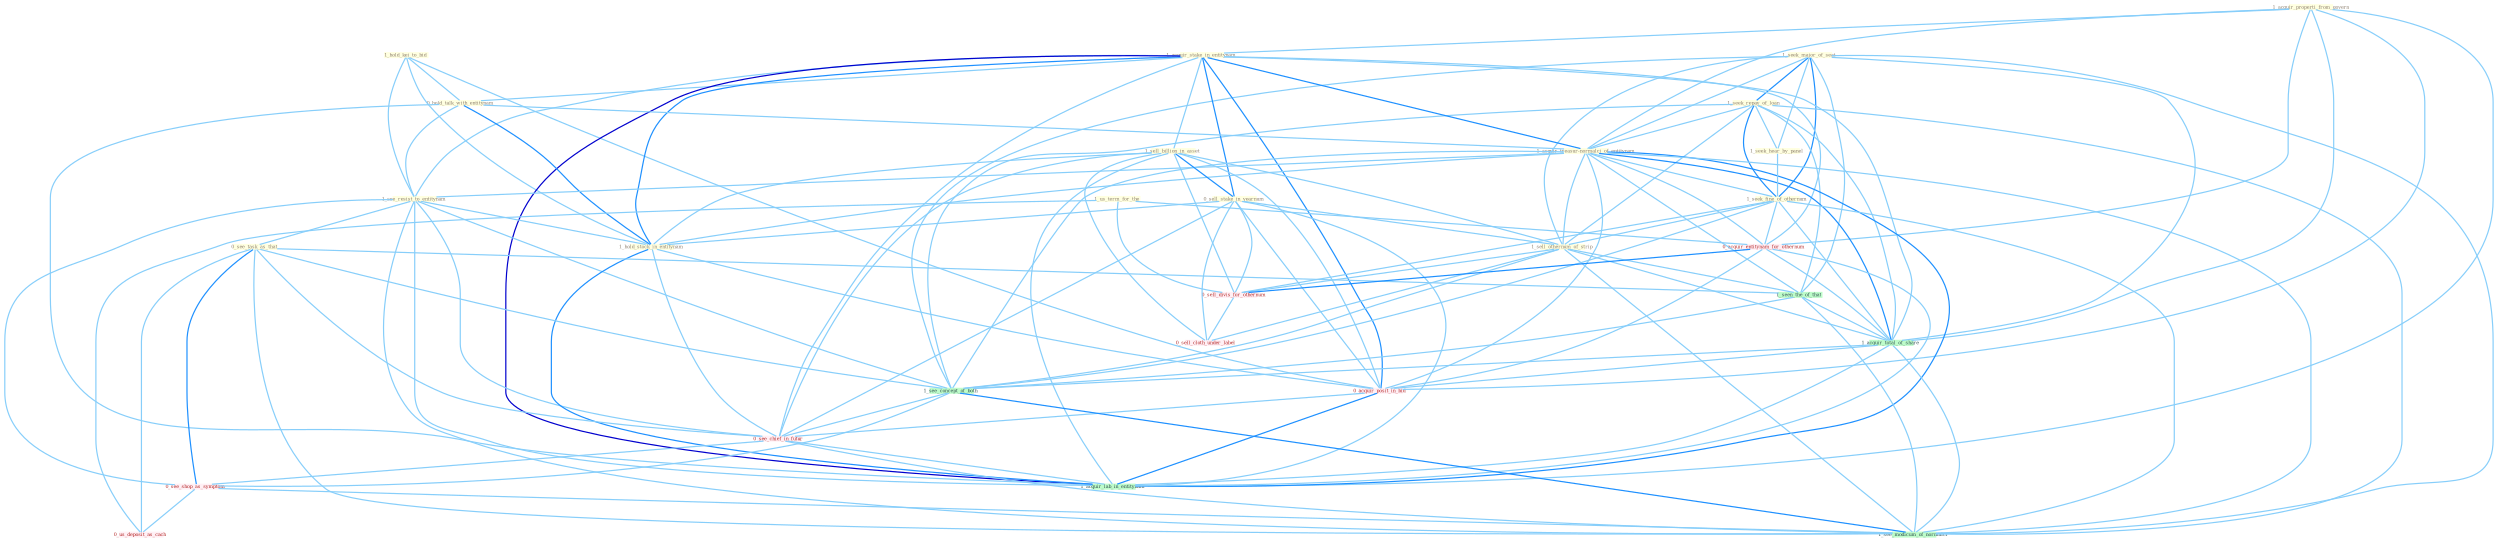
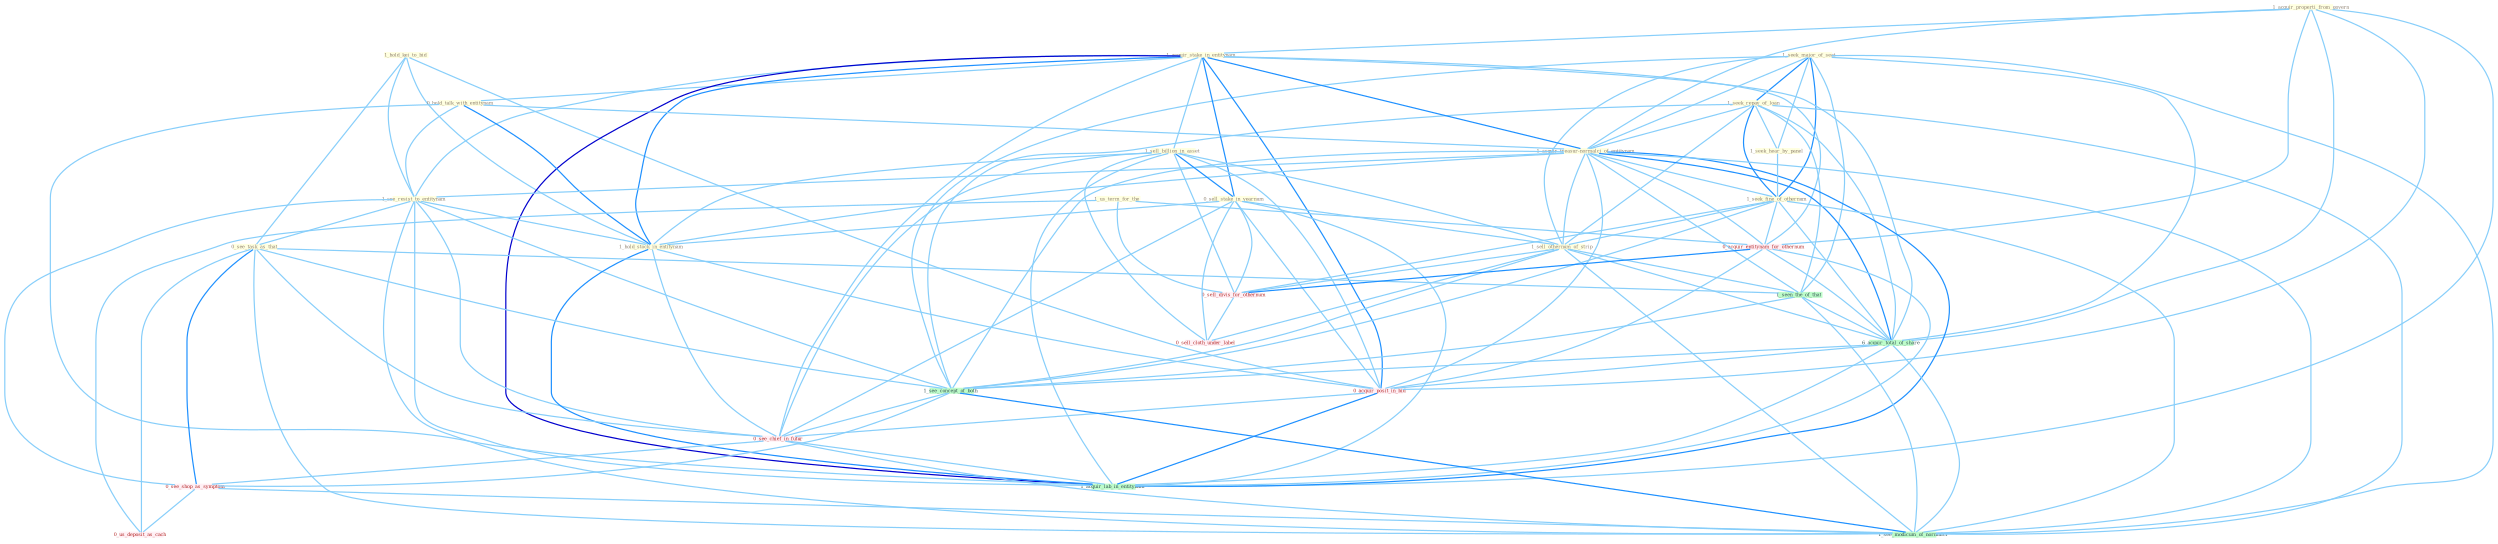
  graph {
    node [color="#ffffe0" fixedsize=true fontcolor="#8b7d6b" fontsize=4 shape=polygon style=filled]
    edge [color="#87cefa" w=1]
    n1 [height=.06 label="1_acquir_properti_from_govern" width=.5]
    "1_seek_major_of_seat " [height=.06 width=.5]
    "1_seek_repay_of_loan " [height=.06 width=.5]
    "1_hold_kei_to_bid " [height=.06 width=.5]
    "1_acquir_stake_in_entitynam " [height=.06 width=.5]
    "0_hold_talk_with_entitynam " [height=.06 width=.5]
    n7 [height=.06 label="1_acquir_treasur-normalci_of_entitynam" width=.5]
    "1_see_resist_to_entitynam " [height=.06 width=.5]
    "1_sell_billion_in_asset " [height=.06 width=.5]
    "0_sell_stake_in_yearnum " [height=.06 width=.5]
    "1_us_term_for_the " [height=.06 width=.5]
    "1_hold_stock_in_entitynam " [height=.06 width=.5]
    "0_see_task_as_that " [height=.06 width=.5]
    "1_seek_hear_by_panel " [height=.06 width=.5]
    "1_seek_fine_of_othernum " [height=.06 width=.5]
    "1_sell_othernum_of_strip " [height=.06 width=.5]
    "0_acquir_entitynam_for_othernum " [color="#fff0f5" fontcolor="#b22222" height=.06 width=.5]
    "0_sell_divis_for_othernum " [color="#fff0f5" fontcolor="#b22222" height=.06 width=.5]
    "0_sell_cloth_under_label " [color="#fff0f5" fontcolor="#b22222" height=.06 width=.5]
    "0_acquir_posit_in_bid " [color="#fff0f5" fontcolor="#b22222" height=.06 width=.5]
    "0_see_chief_in_futur " [color="#fff0f5" fontcolor="#b22222" height=.06 width=.5]
    "0_see_shop_as_symptom " [color="#fff0f5" fontcolor="#b22222" height=.06 width=.5]
    "0_us_deposit_as_cach " [color="#fff0f5" fontcolor="#b22222" height=.06 width=.5]
-   "1_acquir_total_of_share " [color="#BDFCC9" fontcolor="#2f4f4f" height=.06 width=.5]
+   "1_acquir_total_of_share " [color="#BDFCC9" fontcolor="#2f4f4f" height=.06 width=.5 label="6_acquir_total_of_share"]
    "1_acquir_lab_in_entitynam " [color="#BDFCC9" fontcolor="#2f4f4f" height=.06 width=.5]
    "1_seen_the_of_that " [color="#BDFCC9" fontcolor="#2f4f4f" height=.06 width=.5]
    "1_see_concept_of_both " [color="#BDFCC9" fontcolor="#2f4f4f" height=.06 width=.5]
    "1_see_modicum_of_normalci " [color="#BDFCC9" fontcolor="#2f4f4f" height=.06 width=.5]
    subgraph sub_1 {
      n1
      "1_seek_major_of_seat "
      "1_seek_repay_of_loan "
      "1_hold_kei_to_bid "
      "1_acquir_stake_in_entitynam "
      "0_hold_talk_with_entitynam "
      n7
      "1_see_resist_to_entitynam "
      "1_sell_billion_in_asset "
      "0_sell_stake_in_yearnum "
      "1_us_term_for_the "
      "1_hold_stock_in_entitynam "
      "0_see_task_as_that "
      "1_seek_hear_by_panel "
      "1_seek_fine_of_othernum "
      "1_sell_othernum_of_strip "
    }
    subgraph sub_2 {
      "0_acquir_entitynam_for_othernum "
      "0_sell_divis_for_othernum "
      "0_sell_cloth_under_label "
      "0_acquir_posit_in_bid "
      "0_see_chief_in_futur "
      "0_see_shop_as_symptom "
      "0_us_deposit_as_cach "
    }
    n1 -- "1_acquir_stake_in_entitynam "
    n1 -- n7
    n1 -- "0_acquir_entitynam_for_othernum "
    n1 -- "0_acquir_posit_in_bid "
    n1 -- "1_acquir_total_of_share "
    n1 -- "1_acquir_lab_in_entitynam "
    "1_seek_major_of_seat " -- "1_seek_repay_of_loan " [color="#1e90ff" w=2]
    "1_seek_major_of_seat " -- n7
    "1_seek_major_of_seat " -- "1_seek_hear_by_panel "
    "1_seek_major_of_seat " -- "1_seek_fine_of_othernum " [color="#1e90ff" w=2]
    "1_seek_major_of_seat " -- "1_sell_othernum_of_strip "
    "1_seek_major_of_seat " -- "1_acquir_total_of_share "
    "1_seek_major_of_seat " -- "1_seen_the_of_that "
    "1_seek_major_of_seat " -- "1_see_concept_of_both "
    "1_seek_major_of_seat " -- "1_see_modicum_of_normalci "
    "1_seek_repay_of_loan " -- n7
    "1_seek_repay_of_loan " -- "1_seek_hear_by_panel "
    "1_seek_repay_of_loan " -- "1_seek_fine_of_othernum " [color="#1e90ff" w=2]
    "1_seek_repay_of_loan " -- "1_sell_othernum_of_strip "
    "1_seek_repay_of_loan " -- "1_acquir_total_of_share "
    "1_seek_repay_of_loan " -- "1_seen_the_of_that "
    "1_seek_repay_of_loan " -- "1_see_concept_of_both "
    "1_seek_repay_of_loan " -- "1_see_modicum_of_normalci "
-   "1_hold_kei_to_bid " -- "0_hold_talk_with_entitynam "
+   "1_hold_kei_to_bid " -- "0_see_task_as_that "
    "1_hold_kei_to_bid " -- "1_see_resist_to_entitynam "
    "1_hold_kei_to_bid " -- "1_hold_stock_in_entitynam "
    "1_hold_kei_to_bid " -- "0_acquir_posit_in_bid "
    "1_acquir_stake_in_entitynam " -- "0_hold_talk_with_entitynam "
    "1_acquir_stake_in_entitynam " -- n7 [color="#1e90ff" w=2]
    "1_acquir_stake_in_entitynam " -- "1_see_resist_to_entitynam "
    "1_acquir_stake_in_entitynam " -- "1_sell_billion_in_asset "
    "1_acquir_stake_in_entitynam " -- "0_sell_stake_in_yearnum " [color="#1e90ff" w=2]
    "1_acquir_stake_in_entitynam " -- "1_hold_stock_in_entitynam " [color="#1e90ff" w=2]
    "1_acquir_stake_in_entitynam " -- "0_acquir_entitynam_for_othernum "
    "1_acquir_stake_in_entitynam " -- "0_acquir_posit_in_bid " [color="#1e90ff" w=2]
    "1_acquir_stake_in_entitynam " -- "0_see_chief_in_futur "
    "1_acquir_stake_in_entitynam " -- "1_acquir_total_of_share "
    "1_acquir_stake_in_entitynam " -- "1_acquir_lab_in_entitynam " [color="#0000cd" w=3]
    "0_hold_talk_with_entitynam " -- n7
    "0_hold_talk_with_entitynam " -- "1_see_resist_to_entitynam "
    "0_hold_talk_with_entitynam " -- "1_hold_stock_in_entitynam " [color="#1e90ff" w=2]
    "0_hold_talk_with_entitynam " -- "1_acquir_lab_in_entitynam "
    n7 -- "1_see_resist_to_entitynam "
    n7 -- "1_hold_stock_in_entitynam "
    n7 -- "1_seek_fine_of_othernum "
    n7 -- "1_sell_othernum_of_strip "
    n7 -- "0_acquir_entitynam_for_othernum "
    n7 -- "0_acquir_posit_in_bid "
    n7 -- "1_acquir_total_of_share " [color="#1e90ff" w=2]
    n7 -- "1_acquir_lab_in_entitynam " [color="#1e90ff" w=2]
    n7 -- "1_seen_the_of_that "
    n7 -- "1_see_concept_of_both "
    n7 -- "1_see_modicum_of_normalci "
    "1_see_resist_to_entitynam " -- "1_hold_stock_in_entitynam "
    "1_see_resist_to_entitynam " -- "0_see_task_as_that "
    "1_see_resist_to_entitynam " -- "0_see_chief_in_futur "
    "1_see_resist_to_entitynam " -- "0_see_shop_as_symptom "
    "1_see_resist_to_entitynam " -- "1_acquir_lab_in_entitynam "
    "1_see_resist_to_entitynam " -- "1_see_concept_of_both "
    "1_see_resist_to_entitynam " -- "1_see_modicum_of_normalci "
    "1_sell_billion_in_asset " -- "0_sell_stake_in_yearnum " [color="#1e90ff" w=2]
    "1_sell_billion_in_asset " -- "1_hold_stock_in_entitynam "
    "1_sell_billion_in_asset " -- "1_sell_othernum_of_strip "
    "1_sell_billion_in_asset " -- "0_sell_divis_for_othernum "
    "1_sell_billion_in_asset " -- "0_sell_cloth_under_label "
    "1_sell_billion_in_asset " -- "0_acquir_posit_in_bid "
    "1_sell_billion_in_asset " -- "0_see_chief_in_futur "
    "1_sell_billion_in_asset " -- "1_acquir_lab_in_entitynam "
    "0_sell_stake_in_yearnum " -- "1_hold_stock_in_entitynam "
    "0_sell_stake_in_yearnum " -- "1_sell_othernum_of_strip "
    "0_sell_stake_in_yearnum " -- "0_sell_divis_for_othernum "
    "0_sell_stake_in_yearnum " -- "0_sell_cloth_under_label "
    "0_sell_stake_in_yearnum " -- "0_acquir_posit_in_bid "
    "0_sell_stake_in_yearnum " -- "0_see_chief_in_futur "
    "0_sell_stake_in_yearnum " -- "1_acquir_lab_in_entitynam "
    "1_us_term_for_the " -- "0_acquir_entitynam_for_othernum "
    "1_us_term_for_the " -- "0_sell_divis_for_othernum "
    "1_us_term_for_the " -- "0_us_deposit_as_cach "
    "1_hold_stock_in_entitynam " -- "0_acquir_posit_in_bid "
    "1_hold_stock_in_entitynam " -- "0_see_chief_in_futur "
    "1_hold_stock_in_entitynam " -- "1_acquir_lab_in_entitynam " [color="#1e90ff" w=2]
    "0_see_task_as_that " -- "0_see_chief_in_futur "
    "0_see_task_as_that " -- "0_see_shop_as_symptom " [color="#1e90ff" w=2]
    "0_see_task_as_that " -- "0_us_deposit_as_cach "
    "0_see_task_as_that " -- "1_seen_the_of_that "
    "0_see_task_as_that " -- "1_see_concept_of_both "
    "0_see_task_as_that " -- "1_see_modicum_of_normalci "
    "1_seek_hear_by_panel " -- "1_seek_fine_of_othernum "
    "1_seek_fine_of_othernum " -- "1_sell_othernum_of_strip "
    "1_seek_fine_of_othernum " -- "0_acquir_entitynam_for_othernum "
    "1_seek_fine_of_othernum " -- "0_sell_divis_for_othernum "
    "1_seek_fine_of_othernum " -- "1_acquir_total_of_share "
    "1_seek_fine_of_othernum " -- "1_see_concept_of_both "
    "1_seek_fine_of_othernum " -- "1_see_modicum_of_normalci "
    "1_sell_othernum_of_strip " -- "0_sell_divis_for_othernum "
    "1_sell_othernum_of_strip " -- "0_sell_cloth_under_label "
    "1_sell_othernum_of_strip " -- "1_acquir_total_of_share "
    "1_sell_othernum_of_strip " -- "1_seen_the_of_that "
    "1_sell_othernum_of_strip " -- "1_see_concept_of_both "
    "1_sell_othernum_of_strip " -- "1_see_modicum_of_normalci "
    "0_acquir_entitynam_for_othernum " -- "0_sell_divis_for_othernum " [color="#1e90ff" w=2]
    "0_acquir_entitynam_for_othernum " -- "0_acquir_posit_in_bid "
    "0_acquir_entitynam_for_othernum " -- "1_acquir_total_of_share "
    "0_acquir_entitynam_for_othernum " -- "1_acquir_lab_in_entitynam "
    "0_sell_divis_for_othernum " -- "0_sell_cloth_under_label "
    "0_acquir_posit_in_bid " -- "0_see_chief_in_futur "
    "0_acquir_posit_in_bid " -- "1_acquir_lab_in_entitynam " [color="#1e90ff" w=2]
    "0_see_chief_in_futur " -- "0_see_shop_as_symptom "
    "0_see_chief_in_futur " -- "1_acquir_lab_in_entitynam "
    "0_see_chief_in_futur " -- "1_see_modicum_of_normalci "
    "0_see_shop_as_symptom " -- "0_us_deposit_as_cach "
    "0_see_shop_as_symptom " -- "1_see_modicum_of_normalci "
    "1_acquir_total_of_share " -- "0_acquir_posit_in_bid "
    "1_acquir_total_of_share " -- "1_acquir_lab_in_entitynam "
    "1_acquir_total_of_share " -- "1_see_concept_of_both "
    "1_acquir_total_of_share " -- "1_see_modicum_of_normalci "
    "1_seen_the_of_that " -- "1_acquir_total_of_share "
    "1_seen_the_of_that " -- "1_see_concept_of_both "
    "1_seen_the_of_that " -- "1_see_modicum_of_normalci "
    "1_see_concept_of_both " -- "0_see_chief_in_futur "
    "1_see_concept_of_both " -- "0_see_shop_as_symptom "
    "1_see_concept_of_both " -- "1_see_modicum_of_normalci " [color="#1e90ff" w=2]
  }
